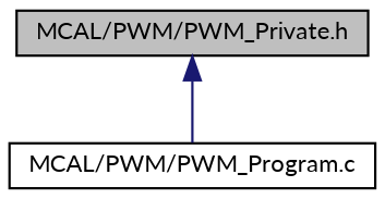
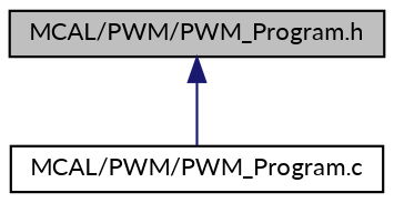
  digraph {
    fontname=Lato
    node [color=black fontname=Lato fontsize=10 shape=record style=filled]
-   n1 [fillcolor=grey75 fontcolor=black height=0.2 label="MCAL/PWM/PWM_Private.h" width=0.4]
+   n1 [fillcolor=grey75 fontcolor=black height=0.2 label="MCAL/PWM/PWM_Program.h" width=0.4]
    n2 [fillcolor=white height=0.2 label="MCAL/PWM/PWM_Program.c" width=0.4]
    n1 -> n2 [color=midnightblue dir=back fontname=Lato fontsize=10 labelfontname=Helvetica labelfontsize=10 style=solid]
  }
